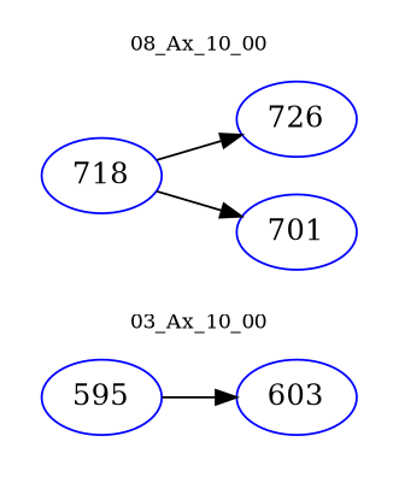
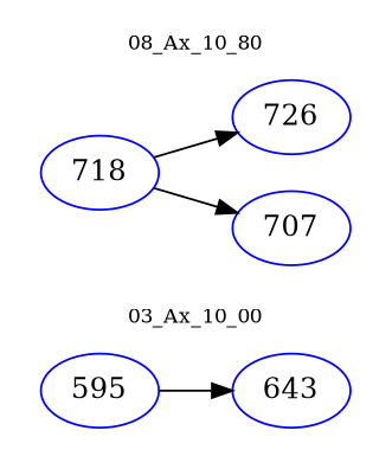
  digraph {
    rankdir=LR
    node [color=blue]
    edge [color=black]
    n1 [label=595]
-   n2 [label=603]
+   n2 [label=643]
    n3 [label=718]
-   n4 [label=701]
+   n4 [label=707]
    n5 [label=726]
    subgraph cluster_1 {
      color=white
      fontsize=10
      label="03_Ax_10_00"
      n1
      n2
    }
    subgraph cluster_2 {
      color=white
      fontsize=10
-     label="08_Ax_10_00"
+     label="08_Ax_10_80"
      n3
      n4
      n5
    }
    n1 -> n2
    n3 -> n4
    n3 -> n5
  }
